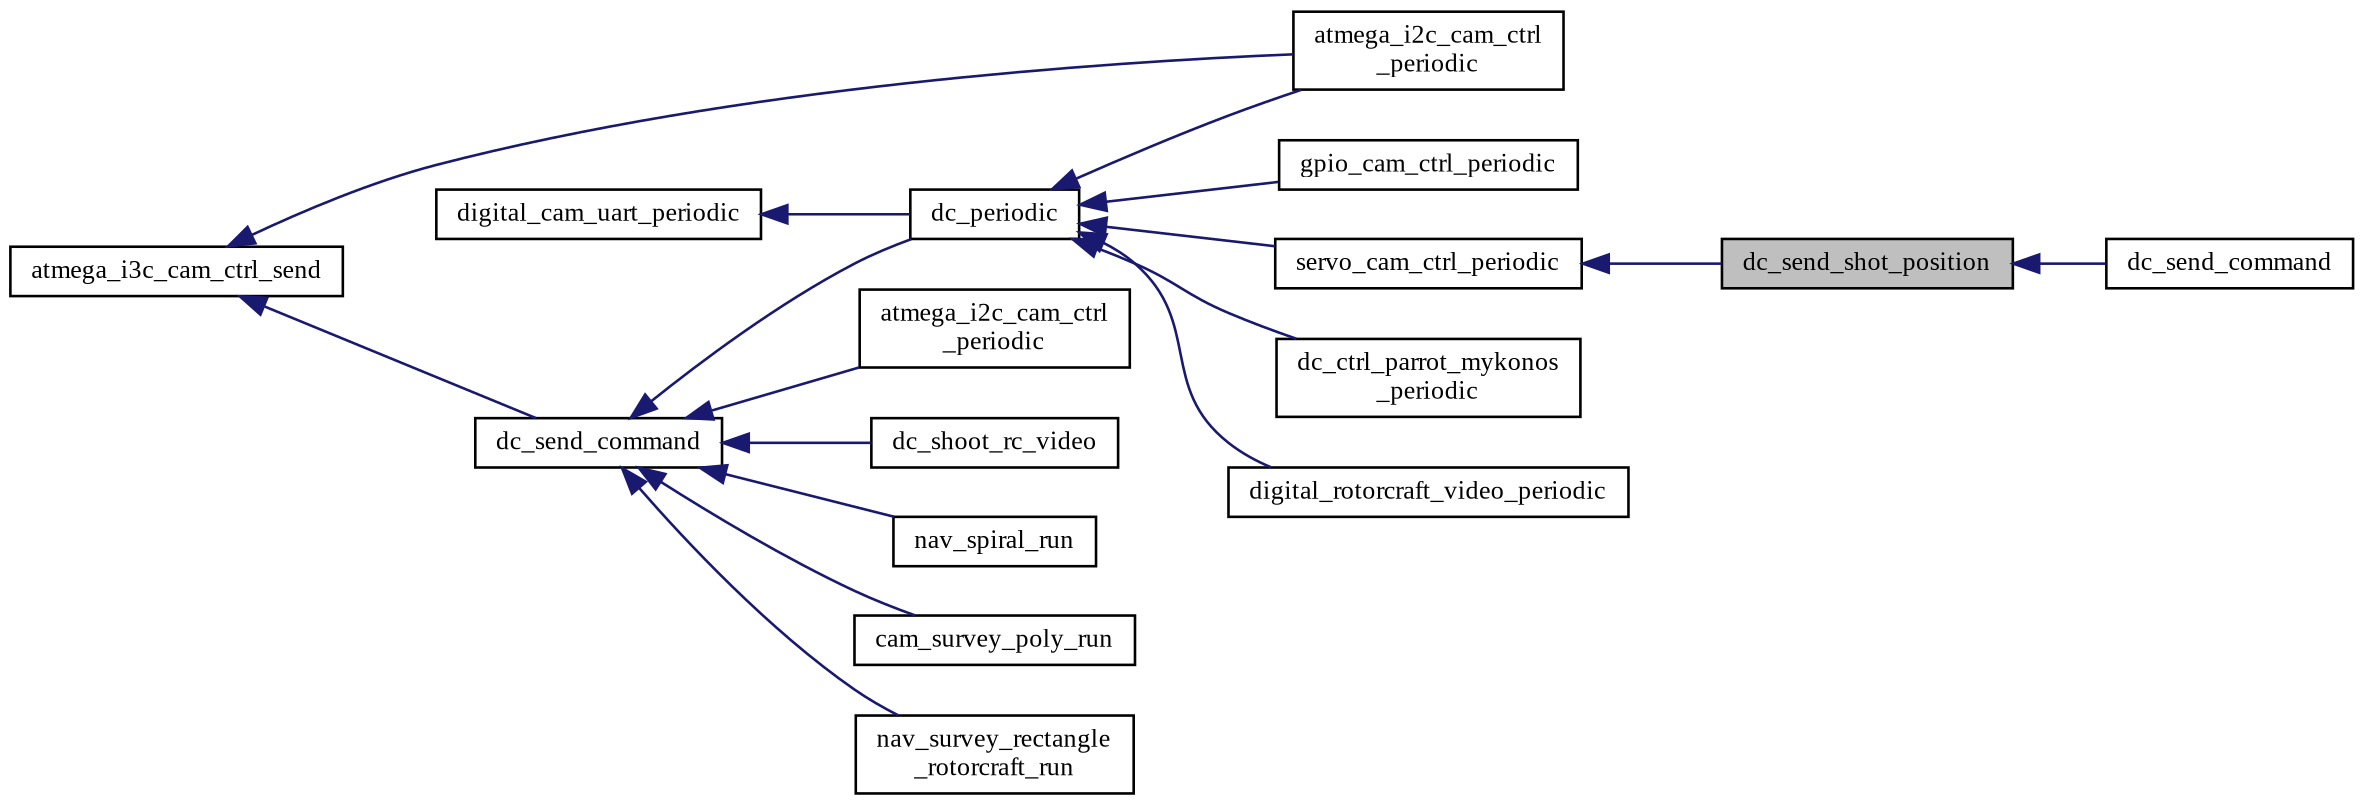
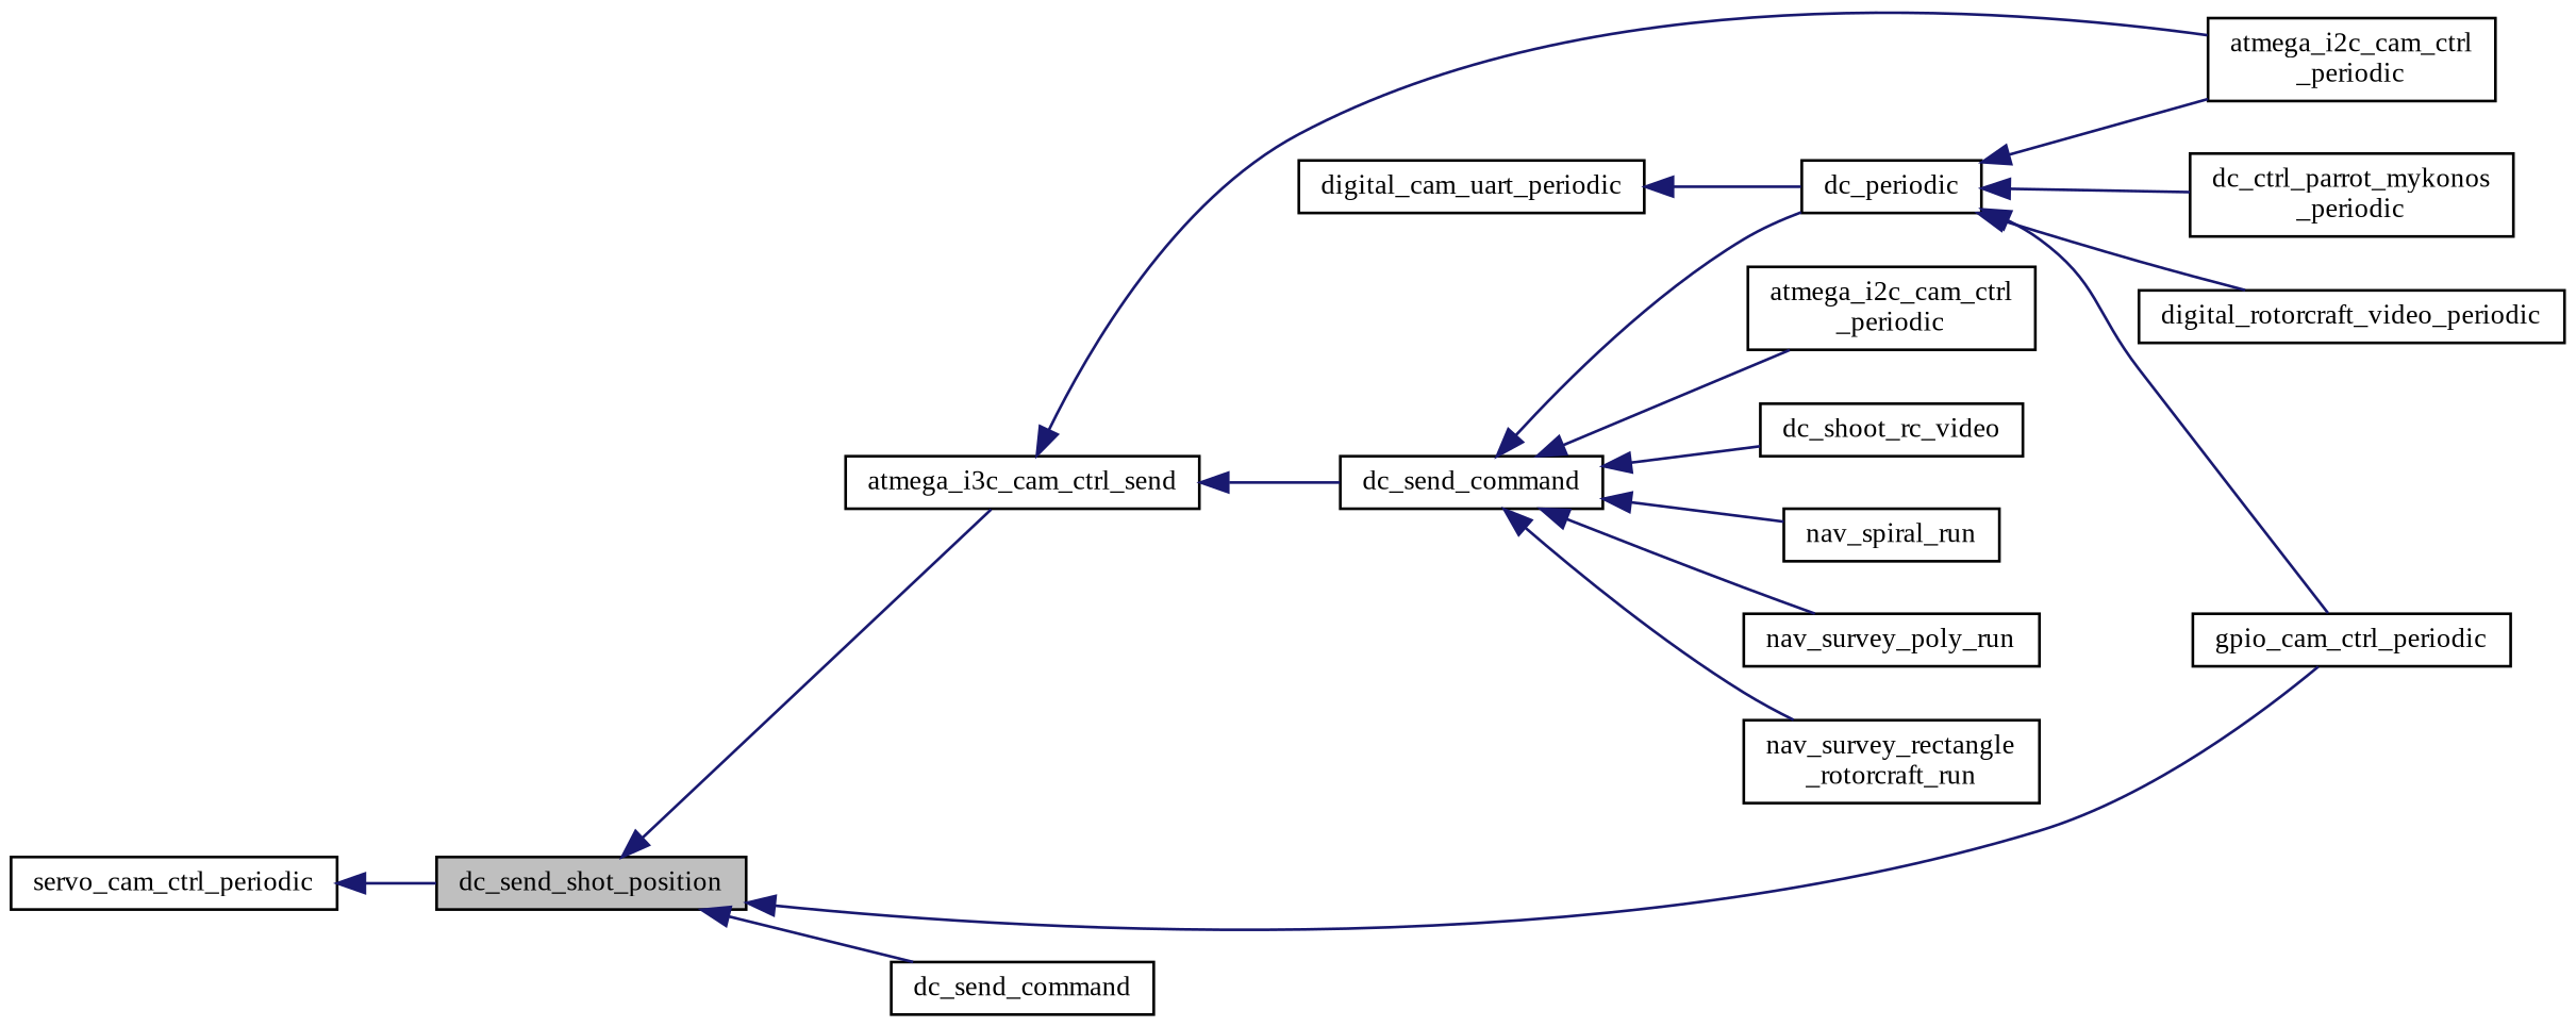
  digraph {
    fontname="Liberation Serif"
    rankdir=LR
    node [color=black fillcolor=white fontname="Liberation Serif" fontsize=10 shape=record style=filled]
    edge [color=midnightblue dir=back fontname="Liberation Serif" fontsize=10 labelfontname=FreeSans labelfontsize=10 style=solid]
    n1 [fillcolor=grey75 fontcolor=black height=0.2 label=dc_send_shot_position width=0.4]
    n2 [height=0.2 label=atmega_i3c_cam_ctrl_send width=0.4]
    n3 [height=0.2 label=gpio_cam_ctrl_periodic width=0.4]
    n4 [height=0.2 label=dc_send_command width=0.4]
    n5 [height=0.2 label="atmega_i2c_cam_ctrl\l_periodic" width=0.4]
    n6 [height=0.2 label=dc_send_command width=0.4]
    n7 [height=0.2 label=servo_cam_ctrl_periodic width=0.4]
    n8 [height=0.2 label="atmega_i2c_cam_ctrl\l_periodic" width=0.4]
    n9 [height=0.2 label=dc_periodic width=0.4]
    n10 [height=0.2 label=dc_shoot_rc_video width=0.4]
    n11 [height=0.2 label=nav_spiral_run width=0.4]
-   n12 [height=0.2 label=cam_survey_poly_run width=0.4]
+   n12 [height=0.2 label=nav_survey_poly_run width=0.4]
    n13 [height=0.2 label="nav_survey_rectangle\l_rotorcraft_run" width=0.4]
    n14 [height=0.2 label="dc_ctrl_parrot_mykonos\l_periodic" width=0.4]
    n15 [height=0.2 label=digital_rotorcraft_video_periodic width=0.4]
    n16 [height=0.2 label=digital_cam_uart_periodic width=0.4]
+   n1 -> n2
+   n1 -> n3
    n1 -> n4
    n2 -> n5
    n2 -> n6
    n6 -> n8
    n6 -> n9
    n6 -> n10
    n6 -> n11
    n6 -> n12
    n6 -> n13
    n7 -> n1
    n9 -> n3
    n9 -> n5
-   n9 -> n7
    n9 -> n14
    n9 -> n15
    n16 -> n9
  }
